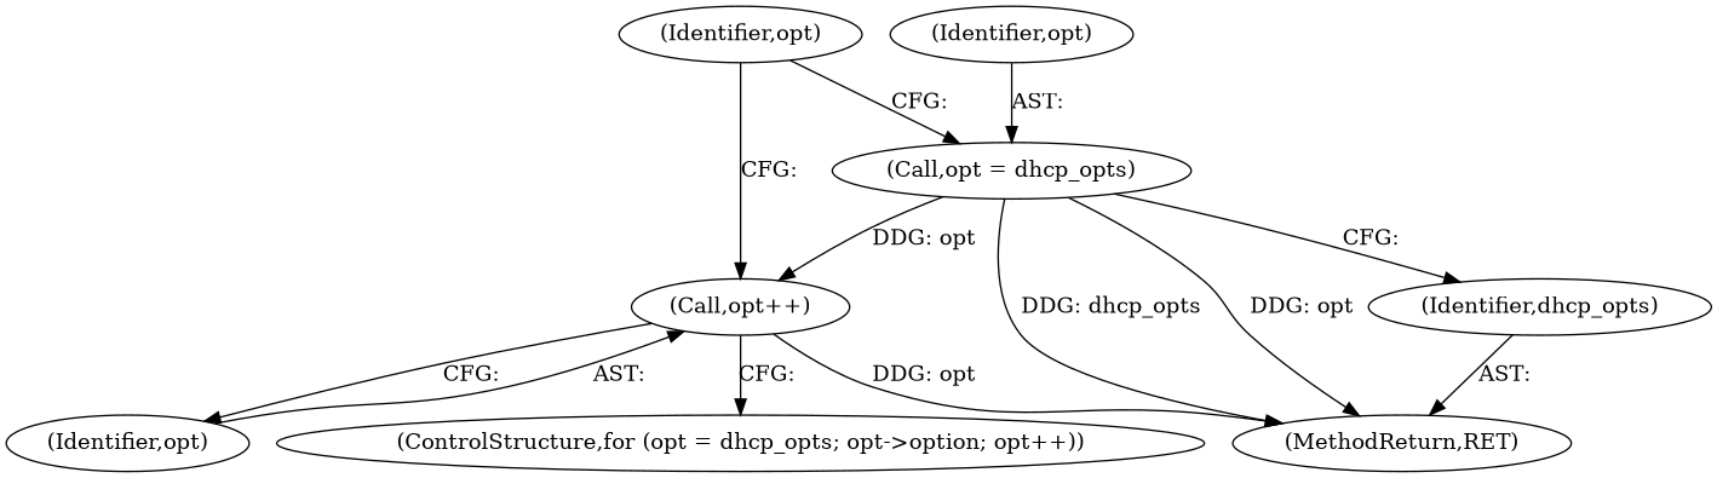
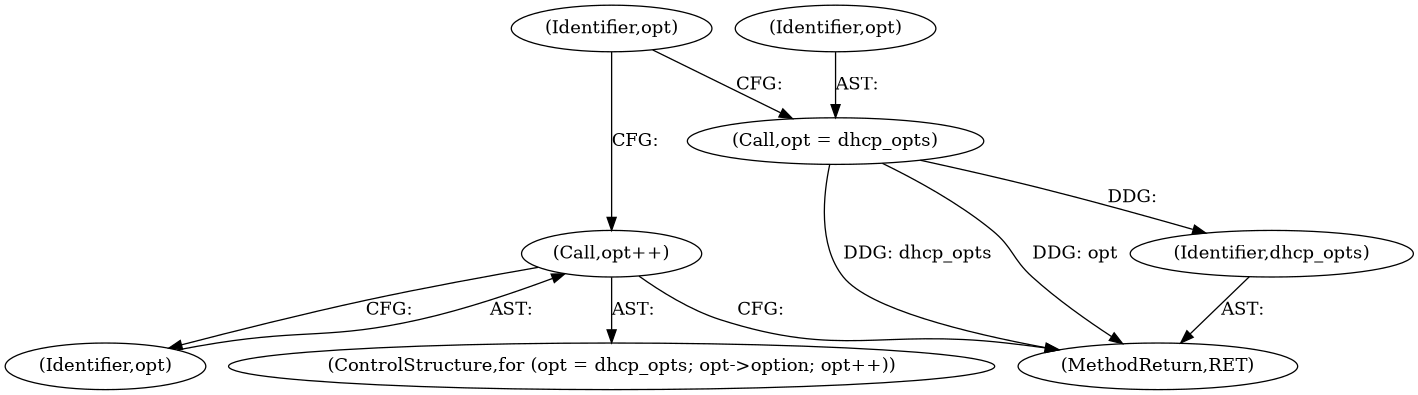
  digraph {
    fontname="DejaVu Serif"
    node [fontname="DejaVu Serif"]
    edge [fontname="DejaVu Serif"]
    n1 [label="(Call,opt++)"]
    n2 [label="(Identifier,opt)"]
    n3 [label="(MethodReturn,RET)"]
    n4 [label="(ControlStructure,for (opt = dhcp_opts; opt->option; opt++))"]
    n5 [label="(Call,opt = dhcp_opts)"]
    n6 [label="(Identifier,dhcp_opts)"]
    n7 [label="(Identifier,opt)"]
    n8 [label="(Identifier,opt)"]
    n1 -> n2 [label="CFG: "]
-   n1 -> n3 [label="DDG: opt"]
-   n1 -> n4 [label="CFG: "]
+   n1 -> n3 [label="CFG: "]
+   n1 -> n4 [label="AST: "]
    n2 -> n1 [label="AST: "]
-   n5 -> n1 [label="DDG: opt"]
    n5 -> n3 [label="DDG: dhcp_opts"]
    n5 -> n3 [label="DDG: opt"]
-   n5 -> n6 [label="CFG: "]
+   n5 -> n6 [label="DDG: "]
    n6 -> n3 [label="AST: "]
    n7 -> n1 [label="CFG: "]
    n7 -> n5 [label="CFG: "]
    n8 -> n5 [label="AST: "]
  }
